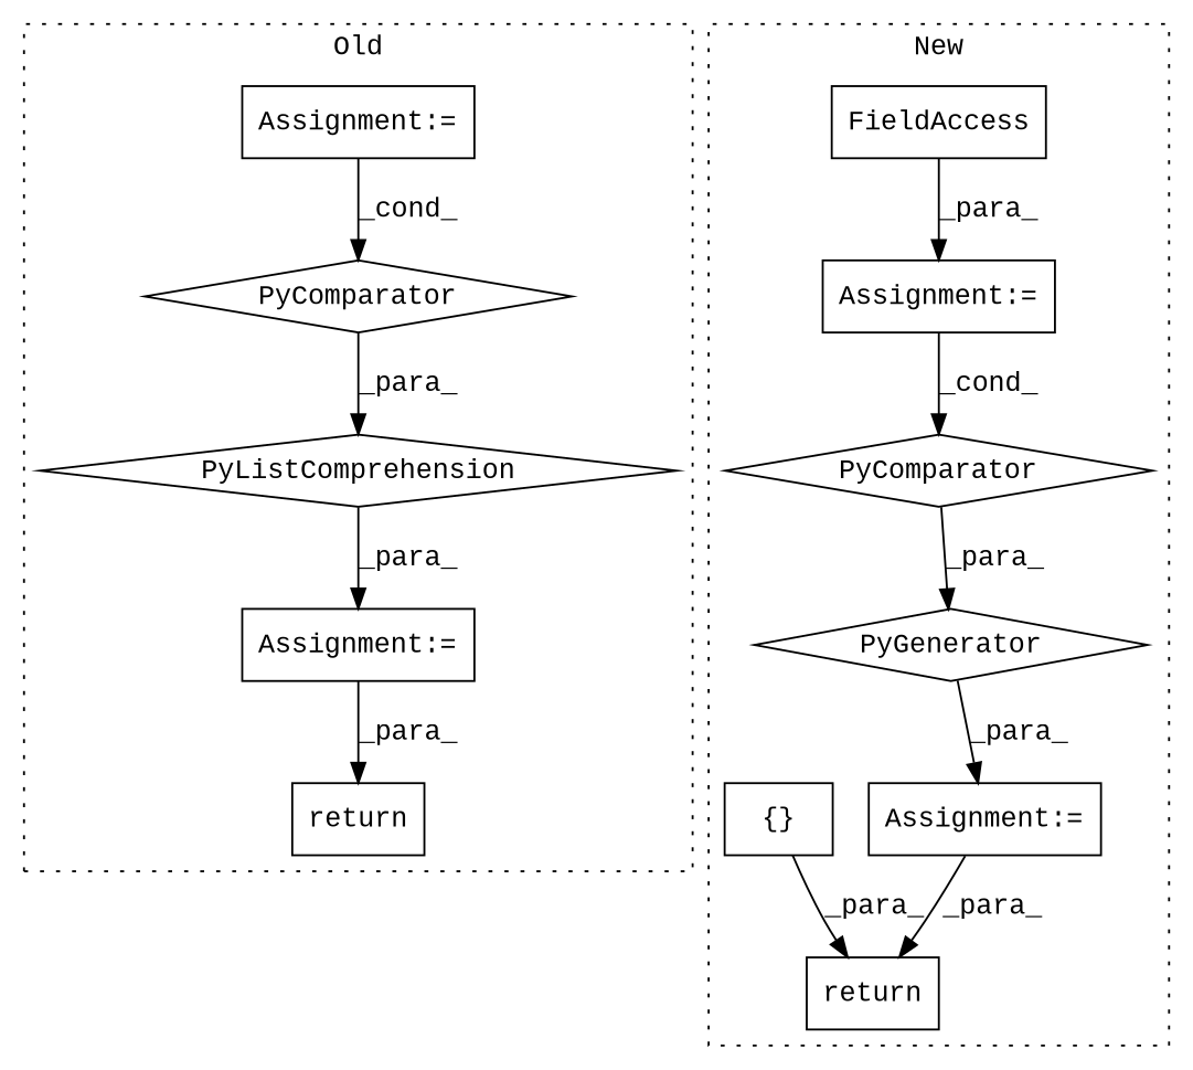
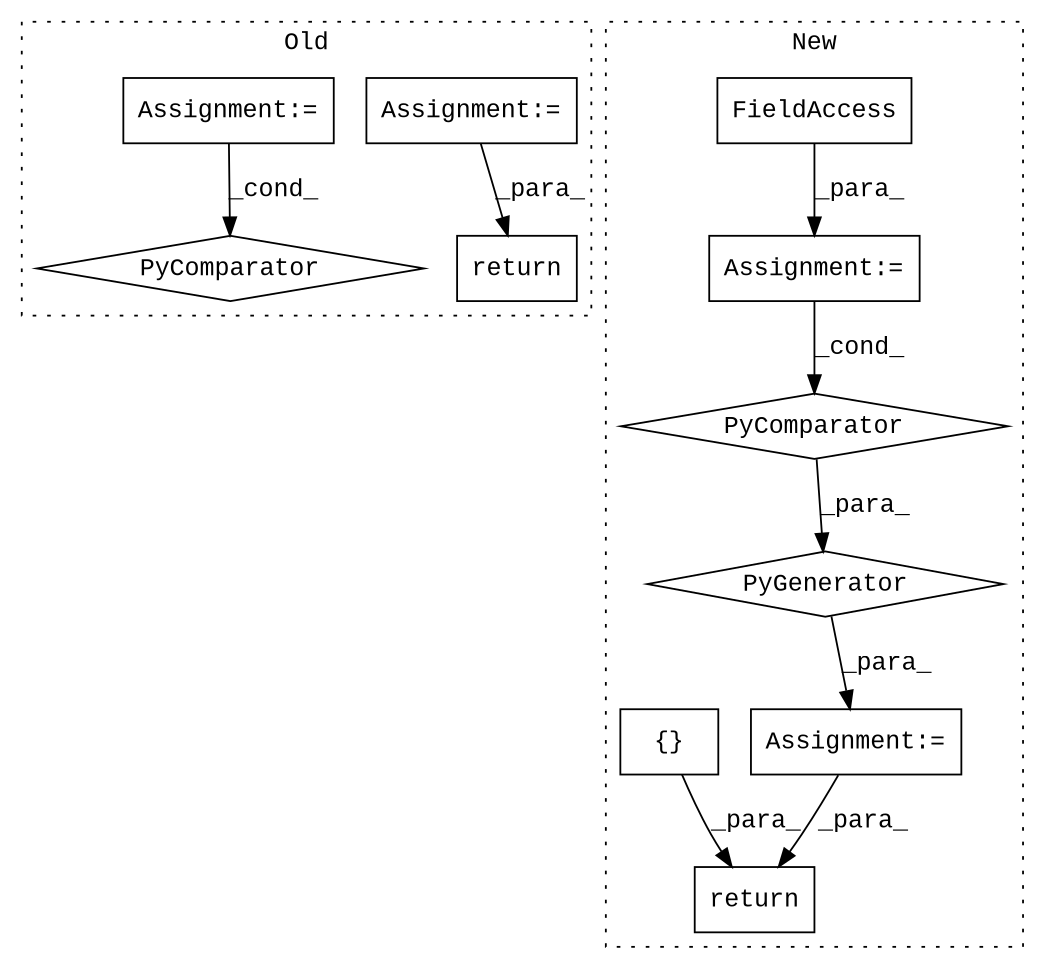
  digraph {
    fontname="Liberation Mono"
    node [a=7 l=1 s=2672 shape=box fontname="Liberation Mono"]
    edge [fontname="Liberation Mono"]
    n1 [a=41 l=7 label=return s=2631]
    n2 [label="Assignment:=" s=2374]
    n3 [label="Assignment:=" s=2328]
    n4 [a=113 l=17 label=PyComparator s=2491 shape=diamond]
-   n5 [a=109 l=103 label=PyListComprehension s=2413 shape=diamond]
    n6 [a=107 l=127 label=PyGenerator s=2597 shape=diamond]
    n7 [l=46 label="Assignment:="]
    n8 [a=113 l=46 label=PyComparator shape=diamond]
    n9 [a=41 l=7 label=return s=2768]
    n10 [label="Assignment:=" s=2580]
    n11 [a=22 l=14 label=FieldAccess s=2679]
    n12 [a=4 l="1,1" label="{}" s="2744,2749"]
    subgraph cluster_1 {
      label=Old
      style=dotted
      n1
      n2
      n3
      n4
-     n5
    }
    subgraph cluster_2 {
      label=New
      style=dotted
      n6
      n7
      n8
      n9
      n10
      n11
      n12
    }
    n2 -> n1 [label=_para_]
    n3 -> n4 [label=_cond_]
-   n4 -> n5 [label=_para_]
-   n5 -> n2 [label=_para_]
    n6 -> n10 [label=_para_]
    n7 -> n8 [label=_cond_]
    n8 -> n6 [label=_para_]
    n10 -> n9 [label=_para_]
    n11 -> n7 [label=_para_]
    n12 -> n9 [label=_para_]
  }
